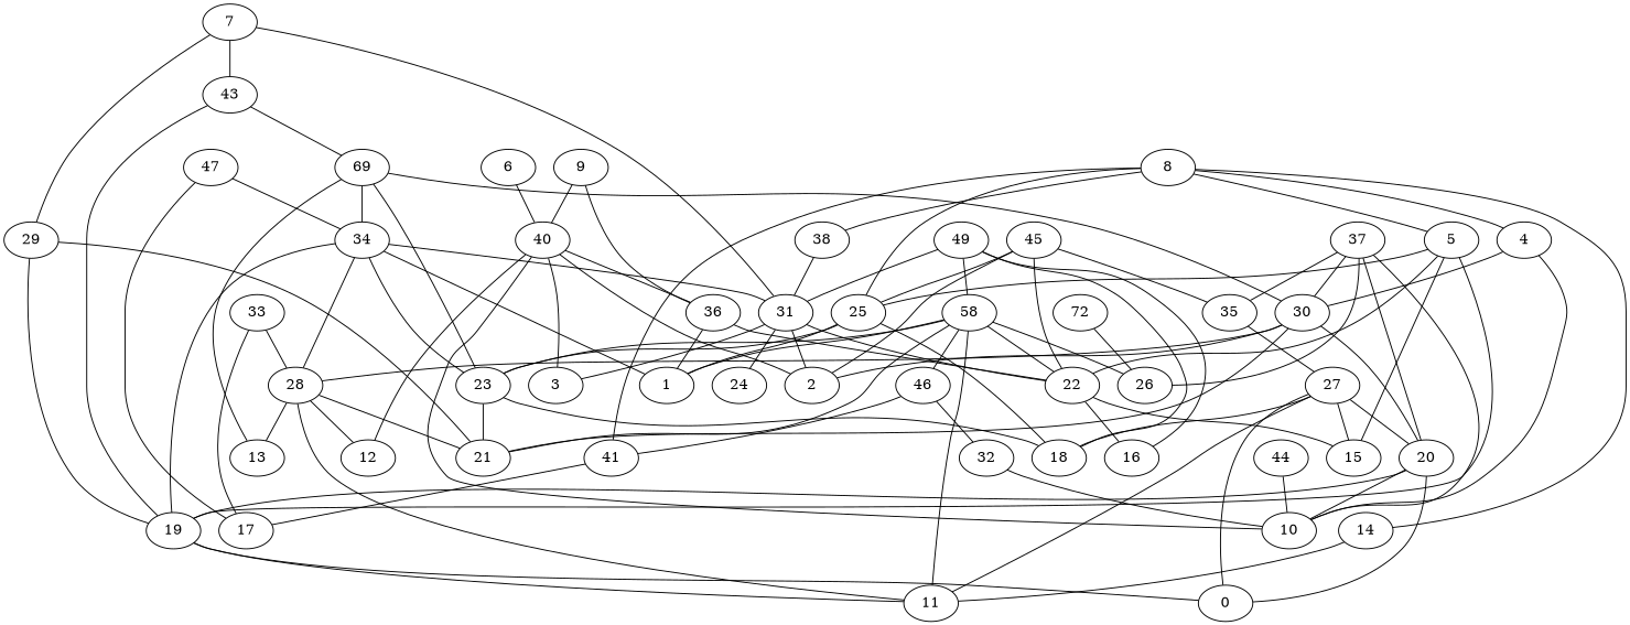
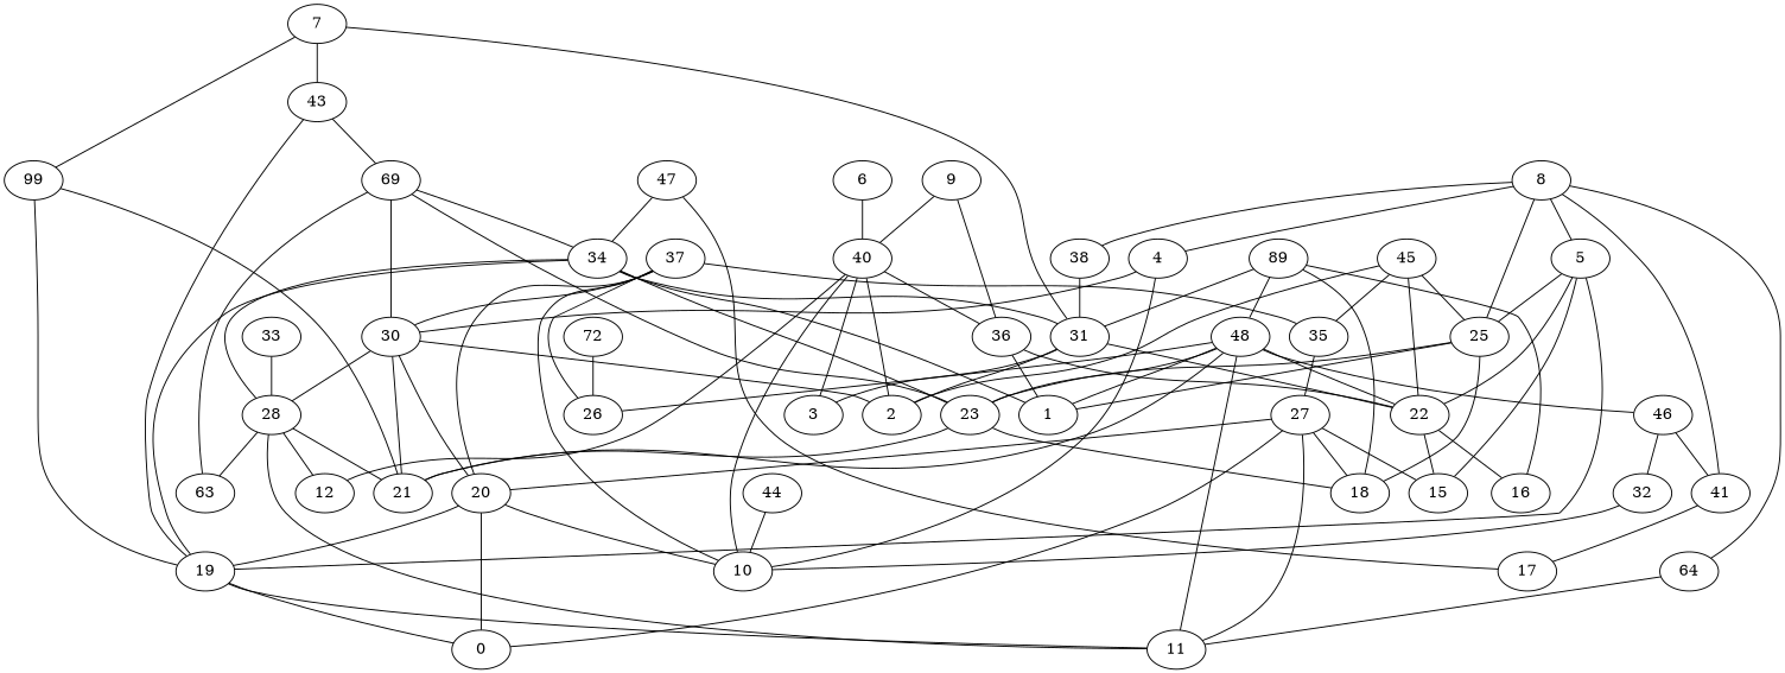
  digraph {
    edge [color=black dir=none]
-   29
+   29 [label=99]
    19
    21
    0
    11
    35
    27
    20
    15
    18
    10
    46
    41
    32
    17
    38
    31
    22
-   24
    3
    2
    4
    30
    43
    n25 [label=69]
    34
    23
-   13
+   13 [label=63]
    47
    1
    28
    36
    16
    5
    25
    37
    26
-   48 [label=58]
+   48
    33
    12
    9
    40
    6
    45
-   14
+   14 [label=64]
    7
-   49
+   49 [label=89]
    n48 [label=72]
    44
    8
    subgraph sub_1 {
      29
      19
      21
      0
      11
      35
      27
      20
      15
      18
      10
      46
      41
      32
      17
      38
      31
      22
-     24
      3
      2
      4
      30
      43
      n25
      34
      23
      13
      47
      1
      28
      36
      16
      5
      25
      37
      26
      48
      33
      12
      9
      40
      6
      45
      14
      7
      49
      n48
      44
      8
    }
    29 -> 19
    29 -> 21
    19 -> 0
    19 -> 11
    35 -> 27
    27 -> 0
    27 -> 11
    27 -> 20
    27 -> 15
    27 -> 18
    20 -> 19
    20 -> 0
    20 -> 10
    46 -> 41
    46 -> 32
    41 -> 17
    32 -> 10
    38 -> 31
    31 -> 22
-   31 -> 24
    31 -> 3
    31 -> 2
    22 -> 15
    22 -> 16
    4 -> 10
    4 -> 30
    30 -> 21
    30 -> 20
    30 -> 2
    30 -> 28
    43 -> 19
    43 -> n25
    n25 -> 30
    n25 -> 34
    n25 -> 23
    n25 -> 13
    34 -> 19
    34 -> 31
    34 -> 23
    34 -> 1
    34 -> 28
    23 -> 21
    23 -> 18
    47 -> 17
    47 -> 34
    28 -> 21
    28 -> 11
    28 -> 13
    28 -> 12
    36 -> 22
    36 -> 1
    5 -> 19
    5 -> 15
    5 -> 22
    5 -> 25
    25 -> 18
    25 -> 23
    25 -> 1
    37 -> 35
    37 -> 20
    37 -> 10
    37 -> 30
    37 -> 26
    48 -> 21
    48 -> 11
    48 -> 46
    48 -> 22
    48 -> 23
    48 -> 1
    48 -> 26
-   33 -> 17
    33 -> 28
    9 -> 36
    9 -> 40
    40 -> 10
    40 -> 3
    40 -> 2
    40 -> 36
    40 -> 12
    6 -> 40
    45 -> 35
    45 -> 22
    45 -> 2
    45 -> 25
    14 -> 11
    7 -> 29
    7 -> 31
    7 -> 43
    49 -> 18
    49 -> 31
    49 -> 16
    49 -> 48
    n48 -> 26
    44 -> 10
    8 -> 41
    8 -> 38
    8 -> 4
    8 -> 5
    8 -> 25
    8 -> 14
  }
